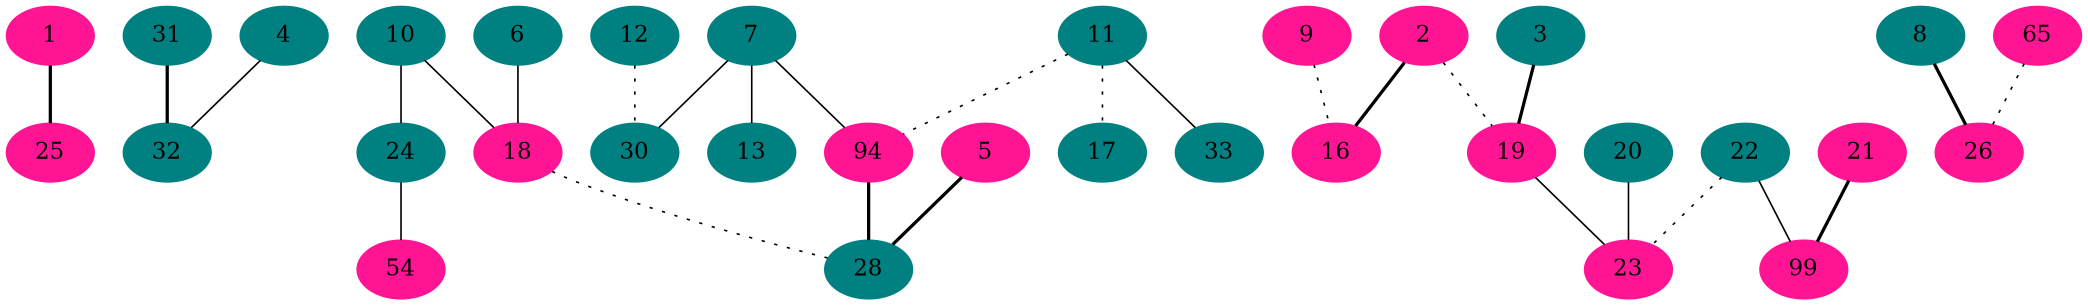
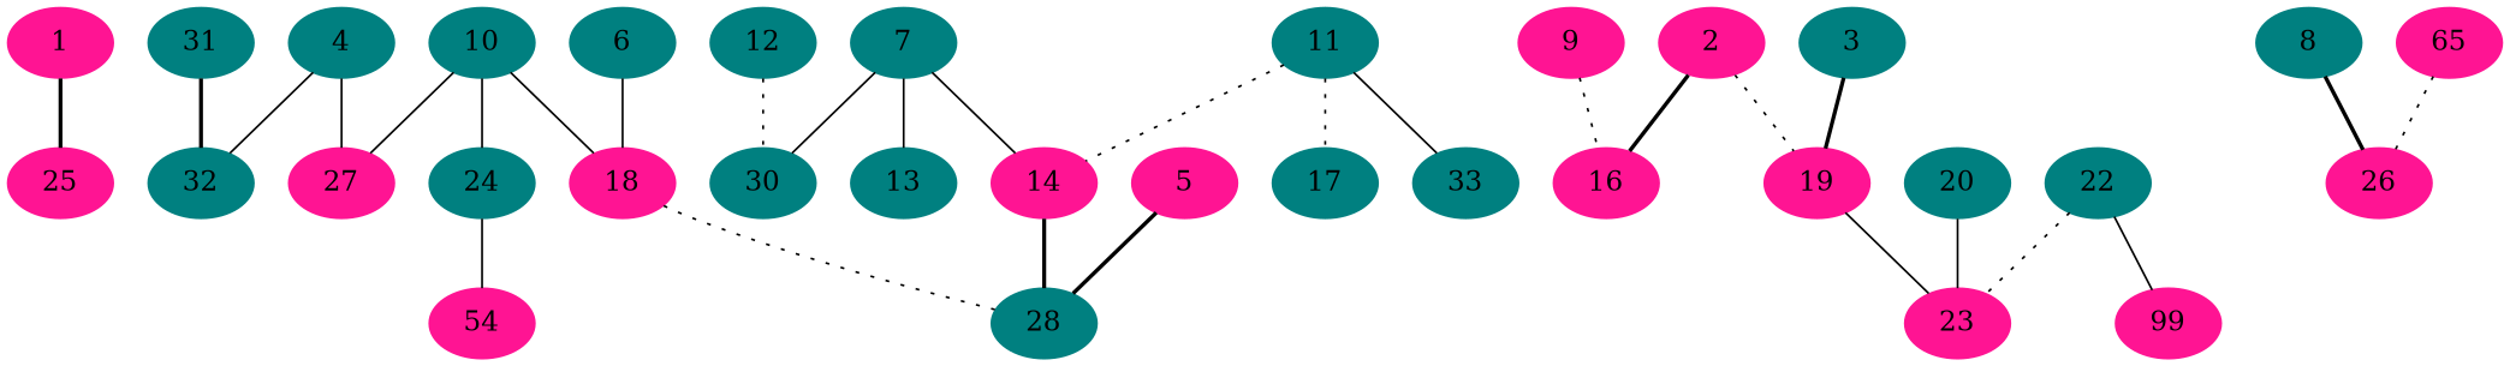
  graph {
    node [color=teal style=filled]
    edge [style=solid weight=1.0]
    1 [color=deeppink]
    25 [color=deeppink]
+   27 [color=deeppink]
    2 [color=deeppink]
    16 [color=deeppink]
    19 [color=deeppink]
    23 [color=deeppink]
    3
    4
    32
    5 [color=deeppink]
    28
    18 [color=deeppink]
    6
    7
    13
-   14 [color=deeppink label=94]
+   14 [color=deeppink]
    30
    26 [color=deeppink]
    8
    9 [color=deeppink]
    10
    24
    n24 [color=deeppink label=54]
    11
    17
    33
    12
    n29 [color=deeppink label=65]
    20
-   21 [color=deeppink]
    n32 [color=deeppink label=99]
    22
    31
    1 -- 25 [style=bold]
    2 -- 16 [style=bold]
    2 -- 19 [style=dotted]
    19 -- 23
    3 -- 19 [style=bold]
+   4 -- 27
    4 -- 32
    5 -- 28 [style=bold]
    18 -- 28 [style=dotted]
    6 -- 18
    7 -- 13
    7 -- 14
    7 -- 30
    14 -- 28 [style=bold]
    8 -- 26 [style=bold]
    9 -- 16 [style=dotted]
+   10 -- 27
    10 -- 18
    10 -- 24
    24 -- n24
    11 -- 14 [style=dotted]
    11 -- 17 [style=dotted]
    11 -- 33
    12 -- 30 [style=dotted]
    n29 -- 26 [style=dotted]
    20 -- 23
-   21 -- n32 [style=bold]
    22 -- 23 [style=dotted]
    22 -- n32
    31 -- 32 [style=bold]
  }
